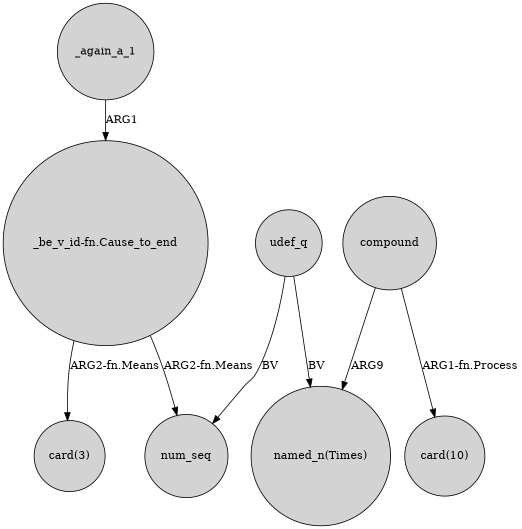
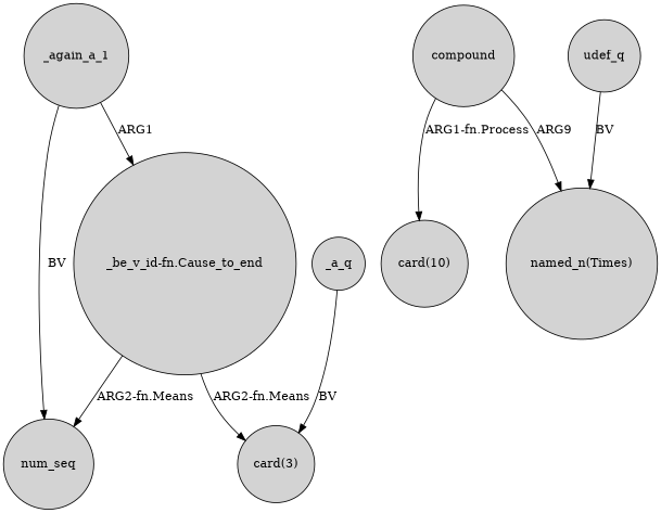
  digraph {
    node [shape=circle style=filled]
    "_be_v_id-fn.Cause_to_end"
    num_seq
    "card(3)"
+   _a_q
    compound
    "named_n(Times)"
    "card(10)"
    udef_q
    _again_a_1
    "_be_v_id-fn.Cause_to_end" -> num_seq [label="ARG2-fn.Means"]
    "_be_v_id-fn.Cause_to_end" -> "card(3)" [label="ARG2-fn.Means"]
+   _a_q -> "card(3)" [label=BV]
    compound -> "named_n(Times)" [label=ARG9]
    compound -> "card(10)" [label="ARG1-fn.Process"]
-   udef_q -> num_seq [label=BV]
+   _again_a_1 -> num_seq [label=BV]
    udef_q -> "named_n(Times)" [label=BV]
    _again_a_1 -> "_be_v_id-fn.Cause_to_end" [label=ARG1]
  }
